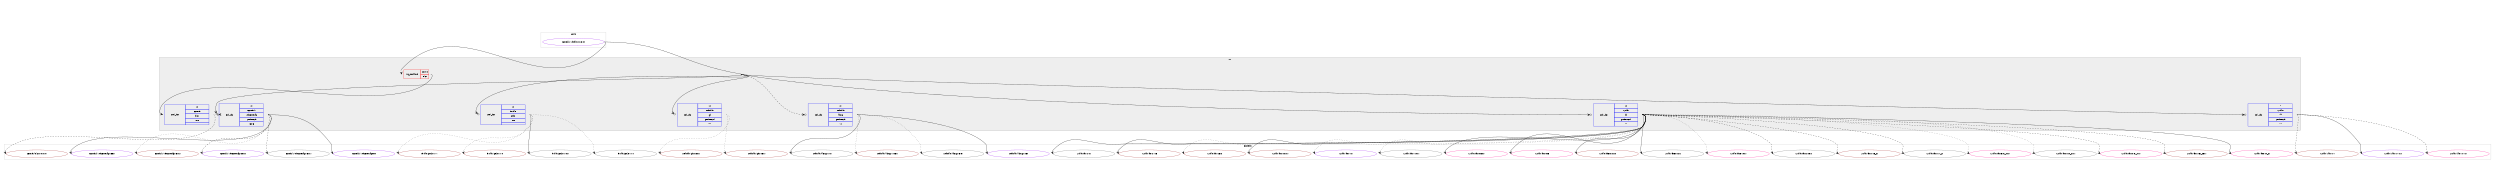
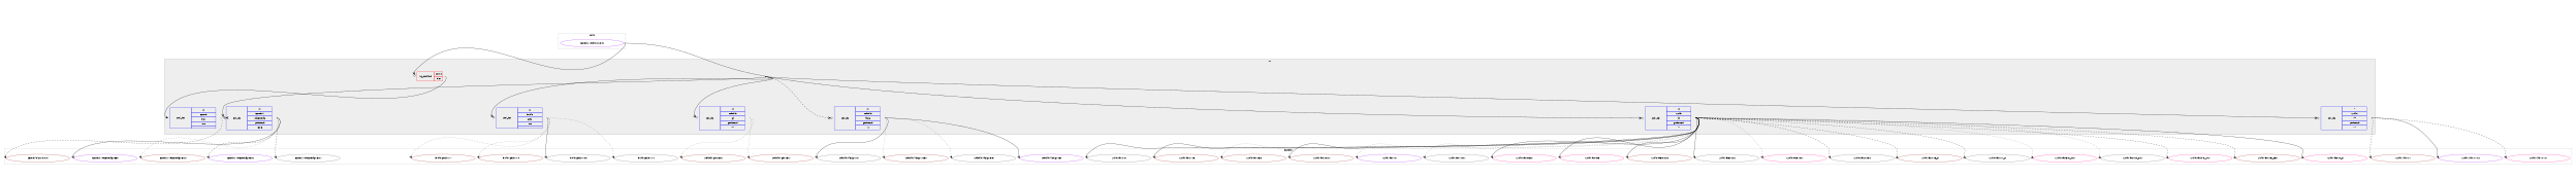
  digraph {
    compound=true
    concentrate=true
    fontname="Patrick Hand"
    fontsize=10
    newrank=true
    rankdir=TB
    ranksep=1.5
    node [color=brown fontname="Patrick Hand" fontsize=10]
    edge [arrowhead=vee fontname="Patrick Hand" headport=w style=solid tailport=e weight=100]
    n1 [color=purple label="app-admin/webalizer-2.23.08" width=4]
    n2 [color=blue label=<<TABLE BORDER="0" CELLBORDER="1" CELLSPACING="0" CELLPADDING="4" WIDTH="220"><TR><TD ROWSPAN="6" CELLPADDING="30">pack_dep</TD></TR><TR><TD WIDTH="110">no</TD></TR><TR><TD>app-arch</TD></TR><TR><TD>bzip2</TD></TR><TR><TD>none</TD></TR><TR><TD></TD></TR></TABLE>> shape=none]
    n3 [color=red label=<<TABLE BORDER="0" CELLBORDER="1" CELLSPACING="0" CELLPADDING="4"><TR><TD ROWSPAN="3" CELLPADDING="10">use_conditional</TD></TR><TR><TD>positive</TD></TR><TR><TD>bzip2</TD></TR></TABLE>> shape=none]
    n4 [color=blue label=<<TABLE BORDER="0" CELLBORDER="1" CELLSPACING="0" CELLPADDING="4" WIDTH="220"><TR><TD ROWSPAN="6" CELLPADDING="30">pack_dep</TD></TR><TR><TD WIDTH="110">no</TD></TR><TR><TD>app-admin</TD></TR><TR><TD>webapp-config</TD></TR><TR><TD>greaterequal</TD></TR><TR><TD>1.50.15</TD></TR></TABLE>> shape=none]
    n5 [color=blue label=<<TABLE BORDER="0" CELLBORDER="1" CELLSPACING="0" CELLPADDING="4" WIDTH="220"><TR><TD ROWSPAN="6" CELLPADDING="30">pack_dep</TD></TR><TR><TD WIDTH="110">no</TD></TR><TR><TD>dev-libs</TD></TR><TR><TD>geoip</TD></TR><TR><TD>none</TD></TR><TR><TD></TD></TR></TABLE>> shape=none]
    n6 [color=blue label=<<TABLE BORDER="0" CELLBORDER="1" CELLSPACING="0" CELLPADDING="4" WIDTH="220"><TR><TD ROWSPAN="6" CELLPADDING="30">pack_dep</TD></TR><TR><TD WIDTH="110">no</TD></TR><TR><TD>media-libs</TD></TR><TR><TD>gd</TD></TR><TR><TD>greaterequal</TD></TR><TR><TD>1.8.3</TD></TR></TABLE>> shape=none]
    n7 [color=blue label=<<TABLE BORDER="0" CELLBORDER="1" CELLSPACING="0" CELLPADDING="4" WIDTH="220"><TR><TD ROWSPAN="6" CELLPADDING="30">pack_dep</TD></TR><TR><TD WIDTH="110">no</TD></TR><TR><TD>media-libs</TD></TR><TR><TD>libpng</TD></TR><TR><TD>greaterequal</TD></TR><TR><TD>1.2</TD></TR></TABLE>> shape=none]
    n8 [color=blue label=<<TABLE BORDER="0" CELLBORDER="1" CELLSPACING="0" CELLPADDING="4" WIDTH="220"><TR><TD ROWSPAN="6" CELLPADDING="30">pack_dep</TD></TR><TR><TD WIDTH="110">no</TD></TR><TR><TD>sys-libs</TD></TR><TR><TD>db</TD></TR><TR><TD>greaterequal</TD></TR><TR><TD>4.2</TD></TR></TABLE>> shape=none]
    n9 [color=blue label=<<TABLE BORDER="0" CELLBORDER="1" CELLSPACING="0" CELLPADDING="4" WIDTH="220"><TR><TD ROWSPAN="6" CELLPADDING="30">pack_dep</TD></TR><TR><TD WIDTH="110">no</TD></TR><TR><TD>sys-libs</TD></TR><TR><TD>zlib</TD></TR><TR><TD>greaterequal</TD></TR><TR><TD>1.1.4</TD></TR></TABLE>> shape=none]
    n10 [label="app-arch/bzip2-1.0.6-r10" width=4]
    n11 [color=gray40 label="app-admin/webapp-config-1.52-r1" width=4]
    n12 [color=purple label="app-admin/webapp-config-1.53-r2" width=4]
    n13 [label="app-admin/webapp-config-1.54-r2" width=4]
    n14 [color=purple label="app-admin/webapp-config-1.55-r1" width=4]
-   n15 [color=purple label="app-admin/webapp-config-9999" width=4]
    n16 [label="dev-libs/geoip-1.6.10" width=4]
    n17 [label="dev-libs/geoip-1.6.11" width=4]
    n18 [color=gray40 label="dev-libs/geoip-1.6.12" width=4]
    n19 [color=gray40 label="dev-libs/geoip-1.6.9-r1" width=4]
    n20 [label="media-libs/gd-2.2.5-r1" width=4]
    n21 [label="media-libs/gd-2.2.5-r2" width=4]
    n22 [color=purple label="media-libs/libpng-1.2.59" width=4]
    n23 [color=gray40 label="media-libs/libpng-1.5.30" width=4]
    n24 [label="media-libs/libpng-1.6.35-r1" width=4]
    n25 [color=gray40 label="media-libs/libpng-1.6.36" width=4]
    n26 [label="sys-libs/db-1.85-r3" width=4]
    n27 [label="sys-libs/db-18.1.25" width=4]
    n28 [color=gray40 label="sys-libs/db-18.1.32" width=4]
    n29 [color=deeppink label="sys-libs/db-3.2.9_p2" width=4]
    n30 [label="sys-libs/db-4.2.52_p5-r1" width=4]
    n31 [color=deeppink label="sys-libs/db-4.3.29_p1-r1" width=4]
    n32 [color=gray40 label="sys-libs/db-4.4.20_p4-r1" width=4]
    n33 [color=deeppink label="sys-libs/db-4.5.20_p2-r1" width=4]
    n34 [color=gray40 label="sys-libs/db-4.6.21_p4" width=4]
    n35 [label="sys-libs/db-4.7.25_p4" width=4]
    n36 [color=gray40 label="sys-libs/db-4.8.30-r2" width=4]
    n37 [color=deeppink label="sys-libs/db-5.1.29-r1" width=4]
    n38 [color=gray40 label="sys-libs/db-5.3.28-r2" width=4]
    n39 [label="sys-libs/db-5.3.28-r3" width=4]
    n40 [color=deeppink label="sys-libs/db-6.0.35" width=4]
    n41 [color=deeppink label="sys-libs/db-6.0.35-r1" width=4]
    n42 [color=gray40 label="sys-libs/db-6.1.29-r1" width=4]
    n43 [color=purple label="sys-libs/db-6.1.36" width=4]
    n44 [label="sys-libs/db-6.2.32-r1" width=4]
    n45 [label="sys-libs/zlib-1.2.11" width=4]
    n46 [color=deeppink label="sys-libs/zlib-1.2.11-r1" width=4]
    n47 [color=purple label="sys-libs/zlib-1.2.11-r2" width=4]
    subgraph cluster_1 {
      color=gray
      label=<<i>ebuild</i>>
      rank=same
      n1
    }
    subgraph cluster_2 {
      color=gray
      label=<<i>dependencies</i>>
      subgraph cluster_3 {
        color=gray
        fillcolor="#eeeeee"
        label=<<i>compile</i>>
        style=filled
      }
      subgraph cluster_4 {
        color=gray
        fillcolor="#eeeeee"
        label=<<i>compile and run</i>>
        style=filled
        subgraph sub_5 {
          color=gray
          fillcolor="#eeeeee"
          label=<<i>compile and run</i>>
          style=filled
          n3
          subgraph sub_6 {
            color=gray
            fillcolor="#eeeeee"
            label=<<i>compile and run</i>>
            style=filled
            n2
          }
        }
        subgraph sub_7 {
          color=gray
          fillcolor="#eeeeee"
          label=<<i>compile and run</i>>
          style=filled
          n4
        }
        subgraph sub_8 {
          color=gray
          fillcolor="#eeeeee"
          label=<<i>compile and run</i>>
          style=filled
          n5
        }
        subgraph sub_9 {
          color=gray
          fillcolor="#eeeeee"
          label=<<i>compile and run</i>>
          style=filled
          n6
        }
        subgraph sub_10 {
          color=gray
          fillcolor="#eeeeee"
          label=<<i>compile and run</i>>
          style=filled
          n7
        }
        subgraph sub_11 {
          color=gray
          fillcolor="#eeeeee"
          label=<<i>compile and run</i>>
          style=filled
          n8
        }
        subgraph sub_12 {
          color=gray
          fillcolor="#eeeeee"
          label=<<i>compile and run</i>>
          style=filled
          n9
        }
      }
      subgraph cluster_13 {
        color=gray
        fillcolor="#eeeeee"
        label=<<i>run</i>>
        style=filled
      }
    }
    subgraph cluster_14 {
      color=gray
      label=<<i>candidates</i>>
      rank=same
      subgraph sub_15 {
        color=black
        label=<<i>candidates</i>>
        nodesep=1
        rank=same
        n10
      }
      subgraph sub_16 {
        color=black
        label=<<i>candidates</i>>
        nodesep=1
        rank=same
        n11
        n12
        n13
        n14
-       n15
      }
      subgraph sub_17 {
        color=black
        label=<<i>candidates</i>>
        nodesep=1
        rank=same
        n16
        n17
        n18
        n19
      }
      subgraph sub_18 {
        color=black
        label=<<i>candidates</i>>
        nodesep=1
        rank=same
        n20
        n21
      }
      subgraph sub_19 {
        color=black
        label=<<i>candidates</i>>
        nodesep=1
        rank=same
        n22
        n23
        n24
        n25
      }
      subgraph sub_20 {
        color=black
        label=<<i>candidates</i>>
        nodesep=1
        rank=same
        n26
        n27
        n28
        n29
        n30
        n31
        n32
        n33
        n34
        n35
        n36
        n37
        n38
        n39
        n40
        n41
        n42
        n43
        n44
      }
      subgraph sub_21 {
        color=black
        label=<<i>candidates</i>>
        nodesep=1
        rank=same
        n45
        n46
        n47
      }
    }
-   n1 -> n3 [weight=20]
+   n1 -> n3 [arrowhead=odotvee weight=20]
    n1 -> n4 [arrowhead=odotvee weight=20]
    n1 -> n5 [arrowhead=odotvee weight=20]
    n1 -> n6 [arrowhead=odotvee weight=20]
    n1 -> n7 [arrowhead=odotvee style=dashed weight=20]
    n1 -> n8 [arrowhead=odotvee weight=20]
    n1 -> n9 [arrowhead=odotvee weight=20]
    n2 -> n10 [style=dashed]
    n3 -> n2 [weight=20]
    n4 -> n11 [style=dashed]
    n4 -> n12 [style=dashed]
    n4 -> n13 [style=dotted]
    n4 -> n14
-   n4 -> n15
    n5 -> n16 [style=dotted]
    n5 -> n17 [style=dotted]
    n5 -> n18 [style=dotted]
    n5 -> n19
    n6 -> n20 [style=dotted]
    n6 -> n21 [style=dotted]
    n7 -> n22
    n7 -> n23 [style=dotted]
    n7 -> n24 [style=dotted]
    n7 -> n25
    n8 -> n26 [style=dotted]
    n8 -> n27
    n8 -> n28
    n8 -> n29
    n8 -> n30 [style=dashed]
    n8 -> n31 [style=dashed]
    n8 -> n32 [style=dotted]
    n8 -> n33 [style=dotted]
    n8 -> n34 [style=dashed]
    n8 -> n35 [style=dashed]
    n8 -> n36 [style=dashed]
    n8 -> n37 [style=dotted]
    n8 -> n38
    n8 -> n39
    n8 -> n40
    n8 -> n41
    n8 -> n42 [style=dotted]
    n8 -> n43 [style=dotted]
    n8 -> n44
    n9 -> n45 [style=dashed]
    n9 -> n46 [style=dashed]
    n9 -> n47
  }
